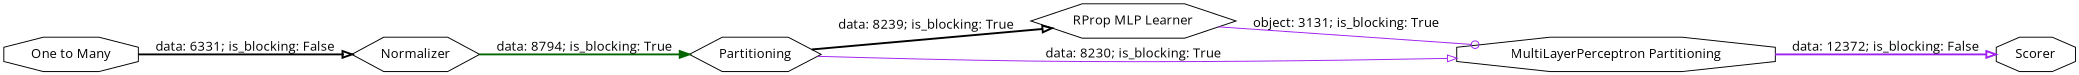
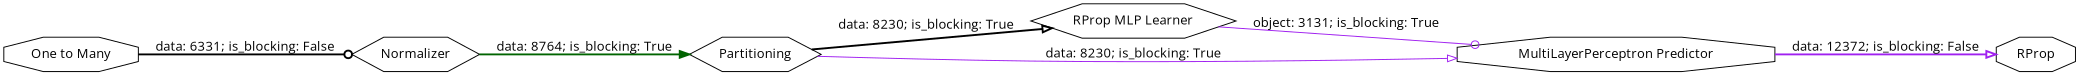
  digraph {
    fontname="Open Sans"
    rankdir=LR
    node [fontname="Open Sans" shape=hexagon]
    edge [arrowhead=onormal color=purple fontname="Open Sans" style=bold]
    n1 [label=Normalizer]
    n2 [label=Partitioning]
    n3 [label="RProp MLP Learner"]
-   n4 [label="MultiLayerPerceptron Partitioning" shape=octagon]
+   n4 [label="MultiLayerPerceptron Predictor" shape=octagon]
    n5 [label="One to Many" shape=octagon]
-   n6 [label=Scorer shape=octagon]
-   n1 -> n2 [arrowhead=normal color=darkgreen label="data: 8794; is_blocking: True"]
-   n2 -> n3 [color=black label="data: 8239; is_blocking: True"]
+   n6 [label=RProp shape=octagon]
+   n1 -> n2 [arrowhead=normal color=darkgreen label="data: 8764; is_blocking: True"]
+   n2 -> n3 [color=black label="data: 8230; is_blocking: True"]
    n2 -> n4 [label="data: 8230; is_blocking: True" style=solid]
    n3 -> n4 [arrowhead=odot label="object: 3131; is_blocking: True" style=solid]
    n4 -> n6 [label="data: 12372; is_blocking: False"]
-   n5 -> n1 [color=black label="data: 6331; is_blocking: False"]
+   n5 -> n1 [arrowhead=odot color=black label="data: 6331; is_blocking: False"]
  }
